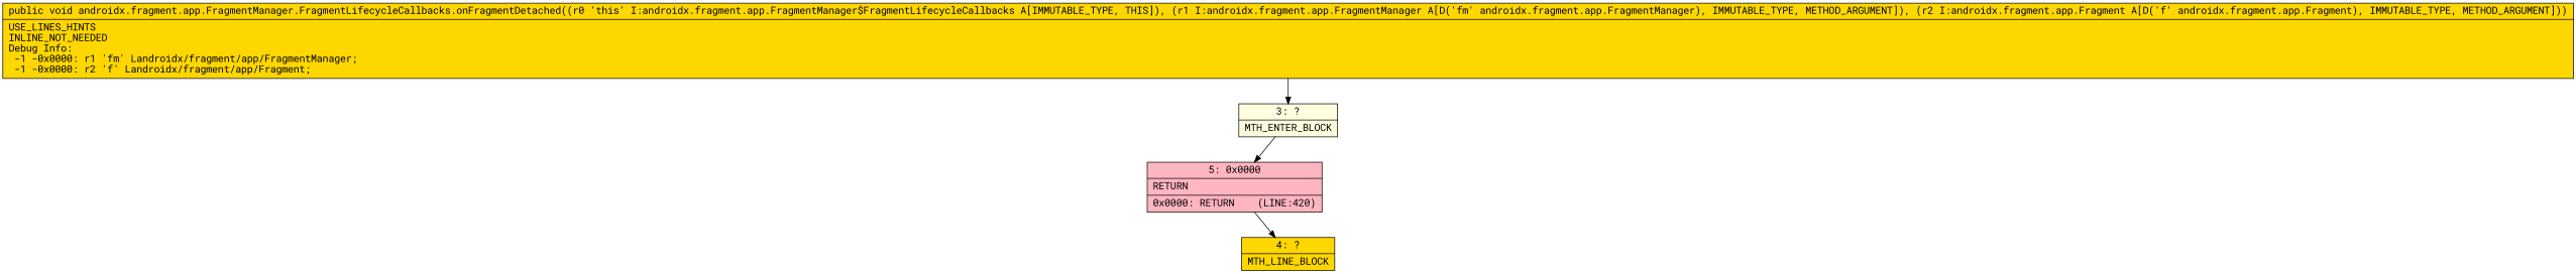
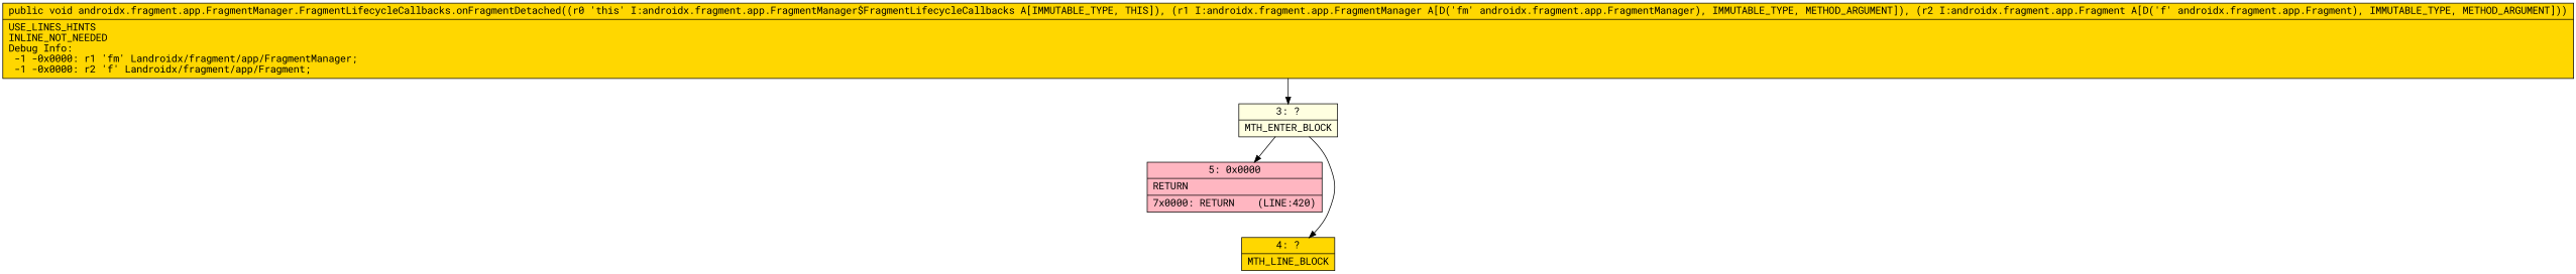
  digraph {
    fontname="Roboto Mono"
    node [fillcolor=gold fontname="Roboto Mono" shape=record style=filled]
    edge [fontname="Roboto Mono"]
    n1 [fillcolor=lightyellow label="{3\:\ ?|MTH_ENTER_BLOCK\l}"]
-   n2 [fillcolor=lightpink label="{5\:\ 0x0000|RETURN\l|0x0000: RETURN    (LINE:420)\l}"]
+   n2 [fillcolor=lightpink label="{5\:\ 0x0000|RETURN\l|7x0000: RETURN    (LINE:420)\l}"]
    n3 [label="{4\:\ ?|MTH_LINE_BLOCK\l}"]
    n4 [label="{public void androidx.fragment.app.FragmentManager.FragmentLifecycleCallbacks.onFragmentDetached((r0 'this' I:androidx.fragment.app.FragmentManager$FragmentLifecycleCallbacks A[IMMUTABLE_TYPE, THIS]), (r1 I:androidx.fragment.app.FragmentManager A[D('fm' androidx.fragment.app.FragmentManager), IMMUTABLE_TYPE, METHOD_ARGUMENT]), (r2 I:androidx.fragment.app.Fragment A[D('f' androidx.fragment.app.Fragment), IMMUTABLE_TYPE, METHOD_ARGUMENT]))  | USE_LINES_HINTS\lINLINE_NOT_NEEDED\lDebug Info:\l  \-1 \-0x0000: r1 'fm' Landroidx\/fragment\/app\/FragmentManager;\l  \-1 \-0x0000: r2 'f' Landroidx\/fragment\/app\/Fragment;\l}"]
    n1 -> n2
-   n2 -> n3
+   n1 -> n3
    n4 -> n1
  }
